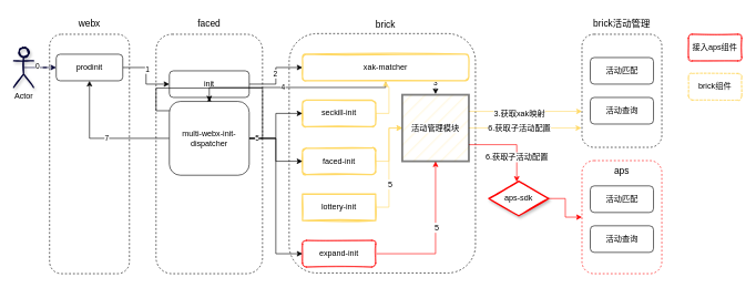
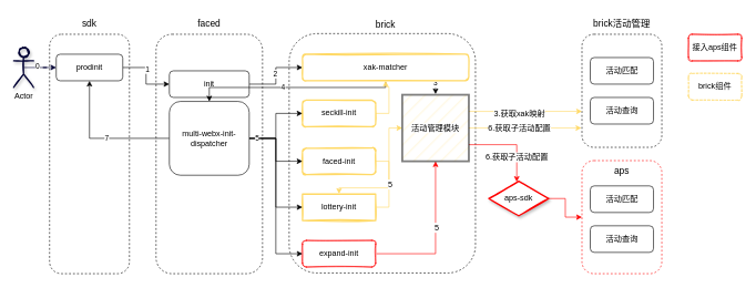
  <mxCell id="0" />
  <mxCell id="1" parent="0" />
  <mxCell id="2" value="" style="rounded=1;whiteSpace=wrap;html=1;dashed=1;" parent="1" vertex="1"><mxGeometry x="74" y="51" width="120" height="360" as="geometry" /></mxCell>
  <mxCell id="3" value="" style="rounded=1;whiteSpace=wrap;html=1;dashed=1;" parent="1" vertex="1"><mxGeometry x="234" y="51" width="160" height="360" as="geometry" /></mxCell>
  <mxCell id="4" value="" style="rounded=1;whiteSpace=wrap;html=1;dashed=1;" parent="1" vertex="1"><mxGeometry x="434" y="50" width="280" height="360" as="geometry" /></mxCell>
  <mxCell id="5" value="" style="edgeStyle=orthogonalEdgeStyle;rounded=0;orthogonalLoop=1;jettySize=auto;html=1;strokeColor=#FF0000;" parent="1" source="6" target="7" edge="1"><mxGeometry relative="1" as="geometry" /></mxCell>
  <mxCell id="6" value="aps-sdk" style="html=1;whiteSpace=wrap;aspect=fixed;shape=isoRectangle;strokeColor=#FF0000;strokeWidth=2;sketch=1;shadow=1;" parent="1" vertex="1"><mxGeometry x="734" y="271" width="90" height="54" as="geometry" /></mxCell>
  <mxCell id="7" value="" style="rounded=1;whiteSpace=wrap;html=1;dashed=1;strokeColor=#FF0000;" parent="1" vertex="1"><mxGeometry x="874" y="241" width="120" height="170" as="geometry" /></mxCell>
  <mxCell id="8" value="" style="rounded=1;whiteSpace=wrap;html=1;dashed=1;" parent="1" vertex="1"><mxGeometry x="874" y="51" width="120" height="170" as="geometry" /></mxCell>
  <mxCell id="9" style="edgeStyle=orthogonalEdgeStyle;rounded=0;orthogonalLoop=1;jettySize=auto;html=1;exitX=1;exitY=0.5;exitDx=0;exitDy=0;entryX=0;entryY=0.5;entryDx=0;entryDy=0;" parent="1" source="11" target="15" edge="1"><mxGeometry relative="1" as="geometry" /></mxCell>
  <mxCell id="10" value="2" style="edgeLabel;html=1;align=center;verticalAlign=middle;resizable=0;points=[];" parent="9" vertex="1" connectable="0"><mxGeometry x="0.075" y="2" relative="1" as="geometry"><mxPoint as="offset" /></mxGeometry></mxCell>
  <mxCell id="11" value="init" style="rounded=1;whiteSpace=wrap;html=1;" parent="1" vertex="1"><mxGeometry x="254" y="106" width="120" height="40" as="geometry" /></mxCell>
  <mxCell id="12" value="3" style="edgeStyle=orthogonalEdgeStyle;rounded=0;orthogonalLoop=1;jettySize=auto;html=1;exitX=0.75;exitY=1;exitDx=0;exitDy=0;entryX=0.5;entryY=0;entryDx=0;entryDy=0;" parent="1" source="15" edge="1"><mxGeometry relative="1" as="geometry"><mxPoint x="654" y="141" as="targetPoint" /></mxGeometry></mxCell>
  <mxCell id="13" style="edgeStyle=orthogonalEdgeStyle;rounded=0;orthogonalLoop=1;jettySize=auto;html=1;exitX=0.5;exitY=1;exitDx=0;exitDy=0;entryX=0.5;entryY=0;entryDx=0;entryDy=0;" parent="1" source="15" target="33" edge="1"><mxGeometry relative="1" as="geometry"><Array as="points"><mxPoint x="579" y="131" /><mxPoint x="314" y="131" /></Array></mxGeometry></mxCell>
  <mxCell id="14" value="4" style="edgeLabel;html=1;align=center;verticalAlign=middle;resizable=0;points=[];" parent="13" vertex="1" connectable="0"><mxGeometry x="0.115" y="-1" relative="1" as="geometry"><mxPoint as="offset" /></mxGeometry></mxCell>
  <mxCell id="15" value="xak-matcher" style="rounded=1;whiteSpace=wrap;html=1;sketch=1;strokeColor=#FFD966;strokeWidth=2;" parent="1" vertex="1"><mxGeometry x="454" y="81" width="250" height="40" as="geometry" /></mxCell>
  <mxCell id="16" style="edgeStyle=orthogonalEdgeStyle;rounded=0;orthogonalLoop=1;jettySize=auto;html=1;exitX=1;exitY=0.5;exitDx=0;exitDy=0;strokeColor=#FFD966;" parent="1" source="17" target="15" edge="1"><mxGeometry relative="1" as="geometry" /></mxCell>
  <mxCell id="17" value="seckill-init" style="rounded=1;whiteSpace=wrap;html=1;sketch=1;strokeColor=#FFD966;strokeWidth=2;" parent="1" vertex="1"><mxGeometry x="454" y="150" width="110" height="40" as="geometry" /></mxCell>
- <mxCell id="18" style="edgeStyle=orthogonalEdgeStyle;rounded=0;orthogonalLoop=1;jettySize=auto;html=1;exitX=1;exitY=0.5;exitDx=0;exitDy=0;entryX=0;entryY=0.5;entryDx=0;entryDy=0;strokeColor=#FFD966;" parent="1" source="19" target="43" edge="1"><mxGeometry relative="1" as="geometry" /></mxCell>
+ <mxCell id="18" style="edgeStyle=orthogonalEdgeStyle;rounded=0;orthogonalLoop=1;jettySize=auto;html=1;exitX=1;exitY=0.5;exitDx=0;exitDy=0;strokeColor=#FFD966;" parent="1" source="19" target="22" edge="1"><mxGeometry relative="1" as="geometry" /></mxCell>
  <mxCell id="19" value="faced-init" style="rounded=1;whiteSpace=wrap;html=1;sketch=1;strokeColor=#FFD966;strokeWidth=2;" parent="1" vertex="1"><mxGeometry x="454" y="222" width="110" height="40" as="geometry" /></mxCell>
  <mxCell id="20" style="edgeStyle=orthogonalEdgeStyle;rounded=0;orthogonalLoop=1;jettySize=auto;html=1;exitX=1;exitY=0.5;exitDx=0;exitDy=0;entryX=0;entryY=0.5;entryDx=0;entryDy=0;strokeColor=#FFD966;" parent="1" source="22" target="43" edge="1"><mxGeometry relative="1" as="geometry" /></mxCell>
  <mxCell id="21" value="5" style="edgeLabel;html=1;align=center;verticalAlign=middle;resizable=0;points=[];fontSize=12;" parent="20" vertex="1" connectable="0"><mxGeometry x="-0.308" y="-1" relative="1" as="geometry"><mxPoint as="offset" /></mxGeometry></mxCell>
  <mxCell id="22" value="lottery-init" style="whiteSpace=wrap;html=1;sketch=1;strokeColor=#FFD966;strokeWidth=2;rounded=0;" parent="1" vertex="1"><mxGeometry x="454" y="291" width="110" height="40" as="geometry" /></mxCell>
  <mxCell id="23" style="edgeStyle=orthogonalEdgeStyle;rounded=0;orthogonalLoop=1;jettySize=auto;html=1;exitX=1;exitY=0.5;exitDx=0;exitDy=0;entryX=0.5;entryY=1;entryDx=0;entryDy=0;fontSize=12;endSize=6;strokeColor=#FF0000;" parent="1" source="25" target="43" edge="1"><mxGeometry relative="1" as="geometry" /></mxCell>
  <mxCell id="24" value="5" style="edgeLabel;html=1;align=center;verticalAlign=middle;resizable=0;points=[];fontSize=12;" parent="23" vertex="1" connectable="0"><mxGeometry x="0.135" y="-1" relative="1" as="geometry"><mxPoint as="offset" /></mxGeometry></mxCell>
  <mxCell id="25" value="expand-init" style="rounded=1;whiteSpace=wrap;html=1;strokeColor=#FF0000;sketch=1;" parent="1" vertex="1"><mxGeometry x="454" y="361" width="110" height="40" as="geometry" /></mxCell>
  <mxCell id="26" style="edgeStyle=orthogonalEdgeStyle;rounded=0;orthogonalLoop=1;jettySize=auto;html=1;exitX=1;exitY=0.5;exitDx=0;exitDy=0;entryX=0;entryY=0.5;entryDx=0;entryDy=0;" parent="1" source="33" target="17" edge="1"><mxGeometry relative="1" as="geometry" /></mxCell>
  <mxCell id="27" style="edgeStyle=orthogonalEdgeStyle;rounded=0;orthogonalLoop=1;jettySize=auto;html=1;exitX=1;exitY=0.5;exitDx=0;exitDy=0;entryX=0;entryY=0.5;entryDx=0;entryDy=0;" parent="1" source="33" target="19" edge="1"><mxGeometry relative="1" as="geometry" /></mxCell>
- <mxCell id="28" style="edgeStyle=orthogonalEdgeStyle;rounded=0;orthogonalLoop=1;jettySize=auto;html=1;exitX=1;exitY=0.5;exitDx=0;exitDy=0;" parent="1" source="33" target="11" edge="1"><mxGeometry relative="1" as="geometry" /></mxCell>
+ <mxCell id="28" style="edgeStyle=orthogonalEdgeStyle;rounded=0;orthogonalLoop=1;jettySize=auto;html=1;exitX=1;exitY=0.5;exitDx=0;exitDy=0;entryX=0;entryY=0.5;entryDx=0;entryDy=0;" parent="1" source="33" target="22" edge="1"><mxGeometry relative="1" as="geometry" /></mxCell>
  <mxCell id="29" style="edgeStyle=orthogonalEdgeStyle;rounded=0;orthogonalLoop=1;jettySize=auto;html=1;exitX=1;exitY=0.5;exitDx=0;exitDy=0;entryX=0;entryY=0.5;entryDx=0;entryDy=0;" parent="1" source="33" target="25" edge="1"><mxGeometry relative="1" as="geometry" /></mxCell>
  <mxCell id="30" value="5" style="edgeLabel;html=1;align=center;verticalAlign=middle;resizable=0;points=[];" parent="29" vertex="1" connectable="0"><mxGeometry x="-0.913" y="1" relative="1" as="geometry"><mxPoint y="1" as="offset" /></mxGeometry></mxCell>
  <mxCell id="31" style="edgeStyle=orthogonalEdgeStyle;rounded=0;orthogonalLoop=1;jettySize=auto;html=1;exitX=0;exitY=0.5;exitDx=0;exitDy=0;entryX=0.5;entryY=1;entryDx=0;entryDy=0;" parent="1" source="33" target="36" edge="1"><mxGeometry relative="1" as="geometry" /></mxCell>
  <mxCell id="32" value="7" style="edgeLabel;html=1;align=center;verticalAlign=middle;resizable=0;points=[];" parent="31" vertex="1" connectable="0"><mxGeometry x="-0.08" relative="1" as="geometry"><mxPoint as="offset" /></mxGeometry></mxCell>
  <mxCell id="33" value="multi-webx-init-dispatcher" style="rounded=1;whiteSpace=wrap;html=1;" parent="1" vertex="1"><mxGeometry x="254" y="152" width="120" height="111" as="geometry" /></mxCell>
  <mxCell id="34" style="edgeStyle=orthogonalEdgeStyle;rounded=0;orthogonalLoop=1;jettySize=auto;html=1;exitX=1;exitY=0.5;exitDx=0;exitDy=0;entryX=0;entryY=0.5;entryDx=0;entryDy=0;" parent="1" source="36" target="11" edge="1"><mxGeometry relative="1" as="geometry" /></mxCell>
  <mxCell id="35" value="1" style="edgeLabel;html=1;align=center;verticalAlign=middle;resizable=0;points=[];" parent="34" vertex="1" connectable="0"><mxGeometry x="-0.229" y="1" relative="1" as="geometry"><mxPoint as="offset" /></mxGeometry></mxCell>
  <mxCell id="36" value="prodinit" style="rounded=1;whiteSpace=wrap;html=1;" parent="1" vertex="1"><mxGeometry x="84" y="81" width="100" height="40" as="geometry" /></mxCell>
  <mxCell id="37" style="edgeStyle=orthogonalEdgeStyle;rounded=0;orthogonalLoop=1;jettySize=auto;html=1;exitX=1;exitY=0.75;exitDx=0;exitDy=0;entryX=0.467;entryY=0.037;entryDx=0;entryDy=0;entryPerimeter=0;fontSize=14;strokeColor=#FF0000;" parent="1" source="43" target="6" edge="1"><mxGeometry relative="1" as="geometry" /></mxCell>
  <mxCell id="38" value="6.获取子活动配置" style="edgeLabel;html=1;align=center;verticalAlign=middle;resizable=0;points=[];fontSize=12;" parent="37" vertex="1" connectable="0"><mxGeometry x="0.375" y="-1" relative="1" as="geometry"><mxPoint y="2" as="offset" /></mxGeometry></mxCell>
  <mxCell id="39" style="edgeStyle=orthogonalEdgeStyle;rounded=0;orthogonalLoop=1;jettySize=auto;html=1;exitX=1;exitY=0.5;exitDx=0;exitDy=0;entryX=-0.008;entryY=0.829;entryDx=0;entryDy=0;entryPerimeter=0;fontSize=14;strokeColor=#FFD966;" parent="1" source="43" target="8" edge="1"><mxGeometry relative="1" as="geometry" /></mxCell>
  <mxCell id="40" value="6.获取子活动配置" style="edgeLabel;html=1;align=center;verticalAlign=middle;resizable=0;points=[];fontSize=12;" parent="39" vertex="1" connectable="0"><mxGeometry x="-0.503" relative="1" as="geometry"><mxPoint x="33" as="offset" /></mxGeometry></mxCell>
  <mxCell id="41" style="edgeStyle=orthogonalEdgeStyle;rounded=0;orthogonalLoop=1;jettySize=auto;html=1;exitX=1;exitY=0.25;exitDx=0;exitDy=0;entryX=0;entryY=0.682;entryDx=0;entryDy=0;entryPerimeter=0;fontSize=14;strokeColor=#FFD966;" parent="1" source="43" target="8" edge="1"><mxGeometry relative="1" as="geometry" /></mxCell>
  <mxCell id="42" value="3.获取xak映射" style="edgeLabel;html=1;align=center;verticalAlign=middle;resizable=0;points=[];fontSize=12;" parent="41" vertex="1" connectable="0"><mxGeometry x="-0.589" relative="1" as="geometry"><mxPoint x="40" y="3" as="offset" /></mxGeometry></mxCell>
  <mxCell id="43" value="活动管理模块" style="whiteSpace=wrap;html=1;aspect=fixed;strokeWidth=3;labelBackgroundColor=default;fillColor=#FFF2CC;opacity=50;fillStyle=hatch;" parent="1" vertex="1"><mxGeometry x="604" y="142" width="100" height="100" as="geometry" /></mxCell>
  <mxCell id="44" value="活动匹配" style="rounded=1;whiteSpace=wrap;html=1;" parent="1" vertex="1"><mxGeometry x="886.5" y="279" width="95" height="40" as="geometry" /></mxCell>
  <mxCell id="45" value="活动查询" style="rounded=1;whiteSpace=wrap;html=1;" parent="1" vertex="1"><mxGeometry x="886.5" y="339" width="95" height="40" as="geometry" /></mxCell>
  <mxCell id="46" value="活动匹配" style="rounded=1;whiteSpace=wrap;html=1;" parent="1" vertex="1"><mxGeometry x="886.5" y="86" width="95" height="40" as="geometry" /></mxCell>
  <mxCell id="47" value="活动查询" style="rounded=1;whiteSpace=wrap;html=1;" parent="1" vertex="1"><mxGeometry x="886.5" y="146" width="95" height="40" as="geometry" /></mxCell>
  <mxCell id="48" style="edgeStyle=orthogonalEdgeStyle;rounded=0;orthogonalLoop=1;jettySize=auto;html=1;exitX=0.5;exitY=0.5;exitDx=0;exitDy=0;exitPerimeter=0;entryX=0;entryY=0.5;entryDx=0;entryDy=0;strokeColor=#000033;" parent="1" source="50" target="36" edge="1"><mxGeometry relative="1" as="geometry" /></mxCell>
  <mxCell id="49" value="0" style="edgeLabel;html=1;align=center;verticalAlign=middle;resizable=0;points=[];" parent="48" vertex="1" connectable="0"><mxGeometry x="-0.344" y="3" relative="1" as="geometry"><mxPoint y="1" as="offset" /></mxGeometry></mxCell>
  <mxCell id="50" value="Actor" style="shape=umlActor;verticalLabelPosition=bottom;verticalAlign=top;html=1;outlineConnect=0;rounded=0;shadow=1;sketch=1;strokeColor=#000033;strokeWidth=2;fillColor=none;" parent="1" vertex="1"><mxGeometry x="20" y="71" width="30" height="60" as="geometry" /></mxCell>
- <mxCell id="51" value="webx" style="text;html=1;strokeColor=none;fillColor=none;align=center;verticalAlign=middle;whiteSpace=wrap;rounded=0;shadow=1;sketch=1;fontSize=14;" parent="1" vertex="1"><mxGeometry x="104" y="20" width="60" height="30" as="geometry" /></mxCell>
+ <mxCell id="51" value="sdk" style="text;html=1;strokeColor=none;fillColor=none;align=center;verticalAlign=middle;whiteSpace=wrap;rounded=0;shadow=1;sketch=1;fontSize=14;" parent="1" vertex="1"><mxGeometry x="104" y="20" width="60" height="30" as="geometry" /></mxCell>
  <mxCell id="52" value="faced" style="text;html=1;strokeColor=none;fillColor=none;align=center;verticalAlign=middle;whiteSpace=wrap;rounded=0;shadow=1;sketch=1;fontSize=14;" parent="1" vertex="1"><mxGeometry x="284" y="20" width="60" height="30" as="geometry" /></mxCell>
  <mxCell id="53" value="brick" style="text;html=1;strokeColor=none;fillColor=none;align=center;verticalAlign=middle;whiteSpace=wrap;rounded=0;shadow=1;sketch=1;fontSize=14;" parent="1" vertex="1"><mxGeometry x="549" y="21" width="60" height="30" as="geometry" /></mxCell>
  <mxCell id="54" value="brick活动管理" style="text;html=1;strokeColor=none;fillColor=none;align=center;verticalAlign=middle;whiteSpace=wrap;rounded=0;shadow=1;sketch=1;fontSize=14;" parent="1" vertex="1"><mxGeometry x="889" y="20" width="90" height="30" as="geometry" /></mxCell>
  <mxCell id="55" value="aps" style="text;html=1;strokeColor=none;fillColor=none;align=center;verticalAlign=middle;whiteSpace=wrap;rounded=0;shadow=1;sketch=1;fontSize=14;" parent="1" vertex="1"><mxGeometry x="904" y="241" width="60" height="30" as="geometry" /></mxCell>
  <mxCell id="56" value="接入aps组件" style="rounded=1;whiteSpace=wrap;html=1;strokeColor=#FF0000;sketch=1;" parent="1" vertex="1"><mxGeometry x="1034" y="51" width="80" height="40" as="geometry" /></mxCell>
  <mxCell id="57" value="brick组件" style="rounded=1;whiteSpace=wrap;html=1;sketch=1;strokeColor=#FFD966;dashed=1;" parent="1" vertex="1"><mxGeometry x="1034" y="110" width="80" height="40" as="geometry" /></mxCell>
